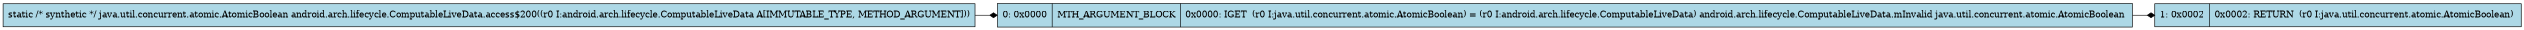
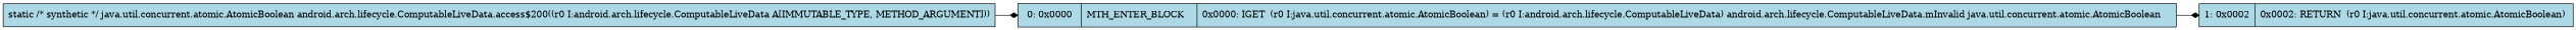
  digraph {
    rankdir=LR
    node [shape=record style=filled fillcolor=lightblue]
    edge [arrowhead=diamond]
-   n1 [label="{0\:\ 0x0000|MTH_ARGUMENT_BLOCK\l|0x0000: IGET  (r0 I:java.util.concurrent.atomic.AtomicBoolean) = (r0 I:android.arch.lifecycle.ComputableLiveData) android.arch.lifecycle.ComputableLiveData.mInvalid java.util.concurrent.atomic.AtomicBoolean \l}"]
+   n1 [label="{0\:\ 0x0000|MTH_ENTER_BLOCK\l|0x0000: IGET  (r0 I:java.util.concurrent.atomic.AtomicBoolean) = (r0 I:android.arch.lifecycle.ComputableLiveData) android.arch.lifecycle.ComputableLiveData.mInvalid java.util.concurrent.atomic.AtomicBoolean \l}"]
    n2 [label="{1\:\ 0x0002|0x0002: RETURN  (r0 I:java.util.concurrent.atomic.AtomicBoolean) \l}"]
    n3 [label="{static \/* synthetic *\/ java.util.concurrent.atomic.AtomicBoolean android.arch.lifecycle.ComputableLiveData.access$200((r0 I:android.arch.lifecycle.ComputableLiveData A[IMMUTABLE_TYPE, METHOD_ARGUMENT])) }"]
    n1 -> n2
    n3 -> n1
  }
